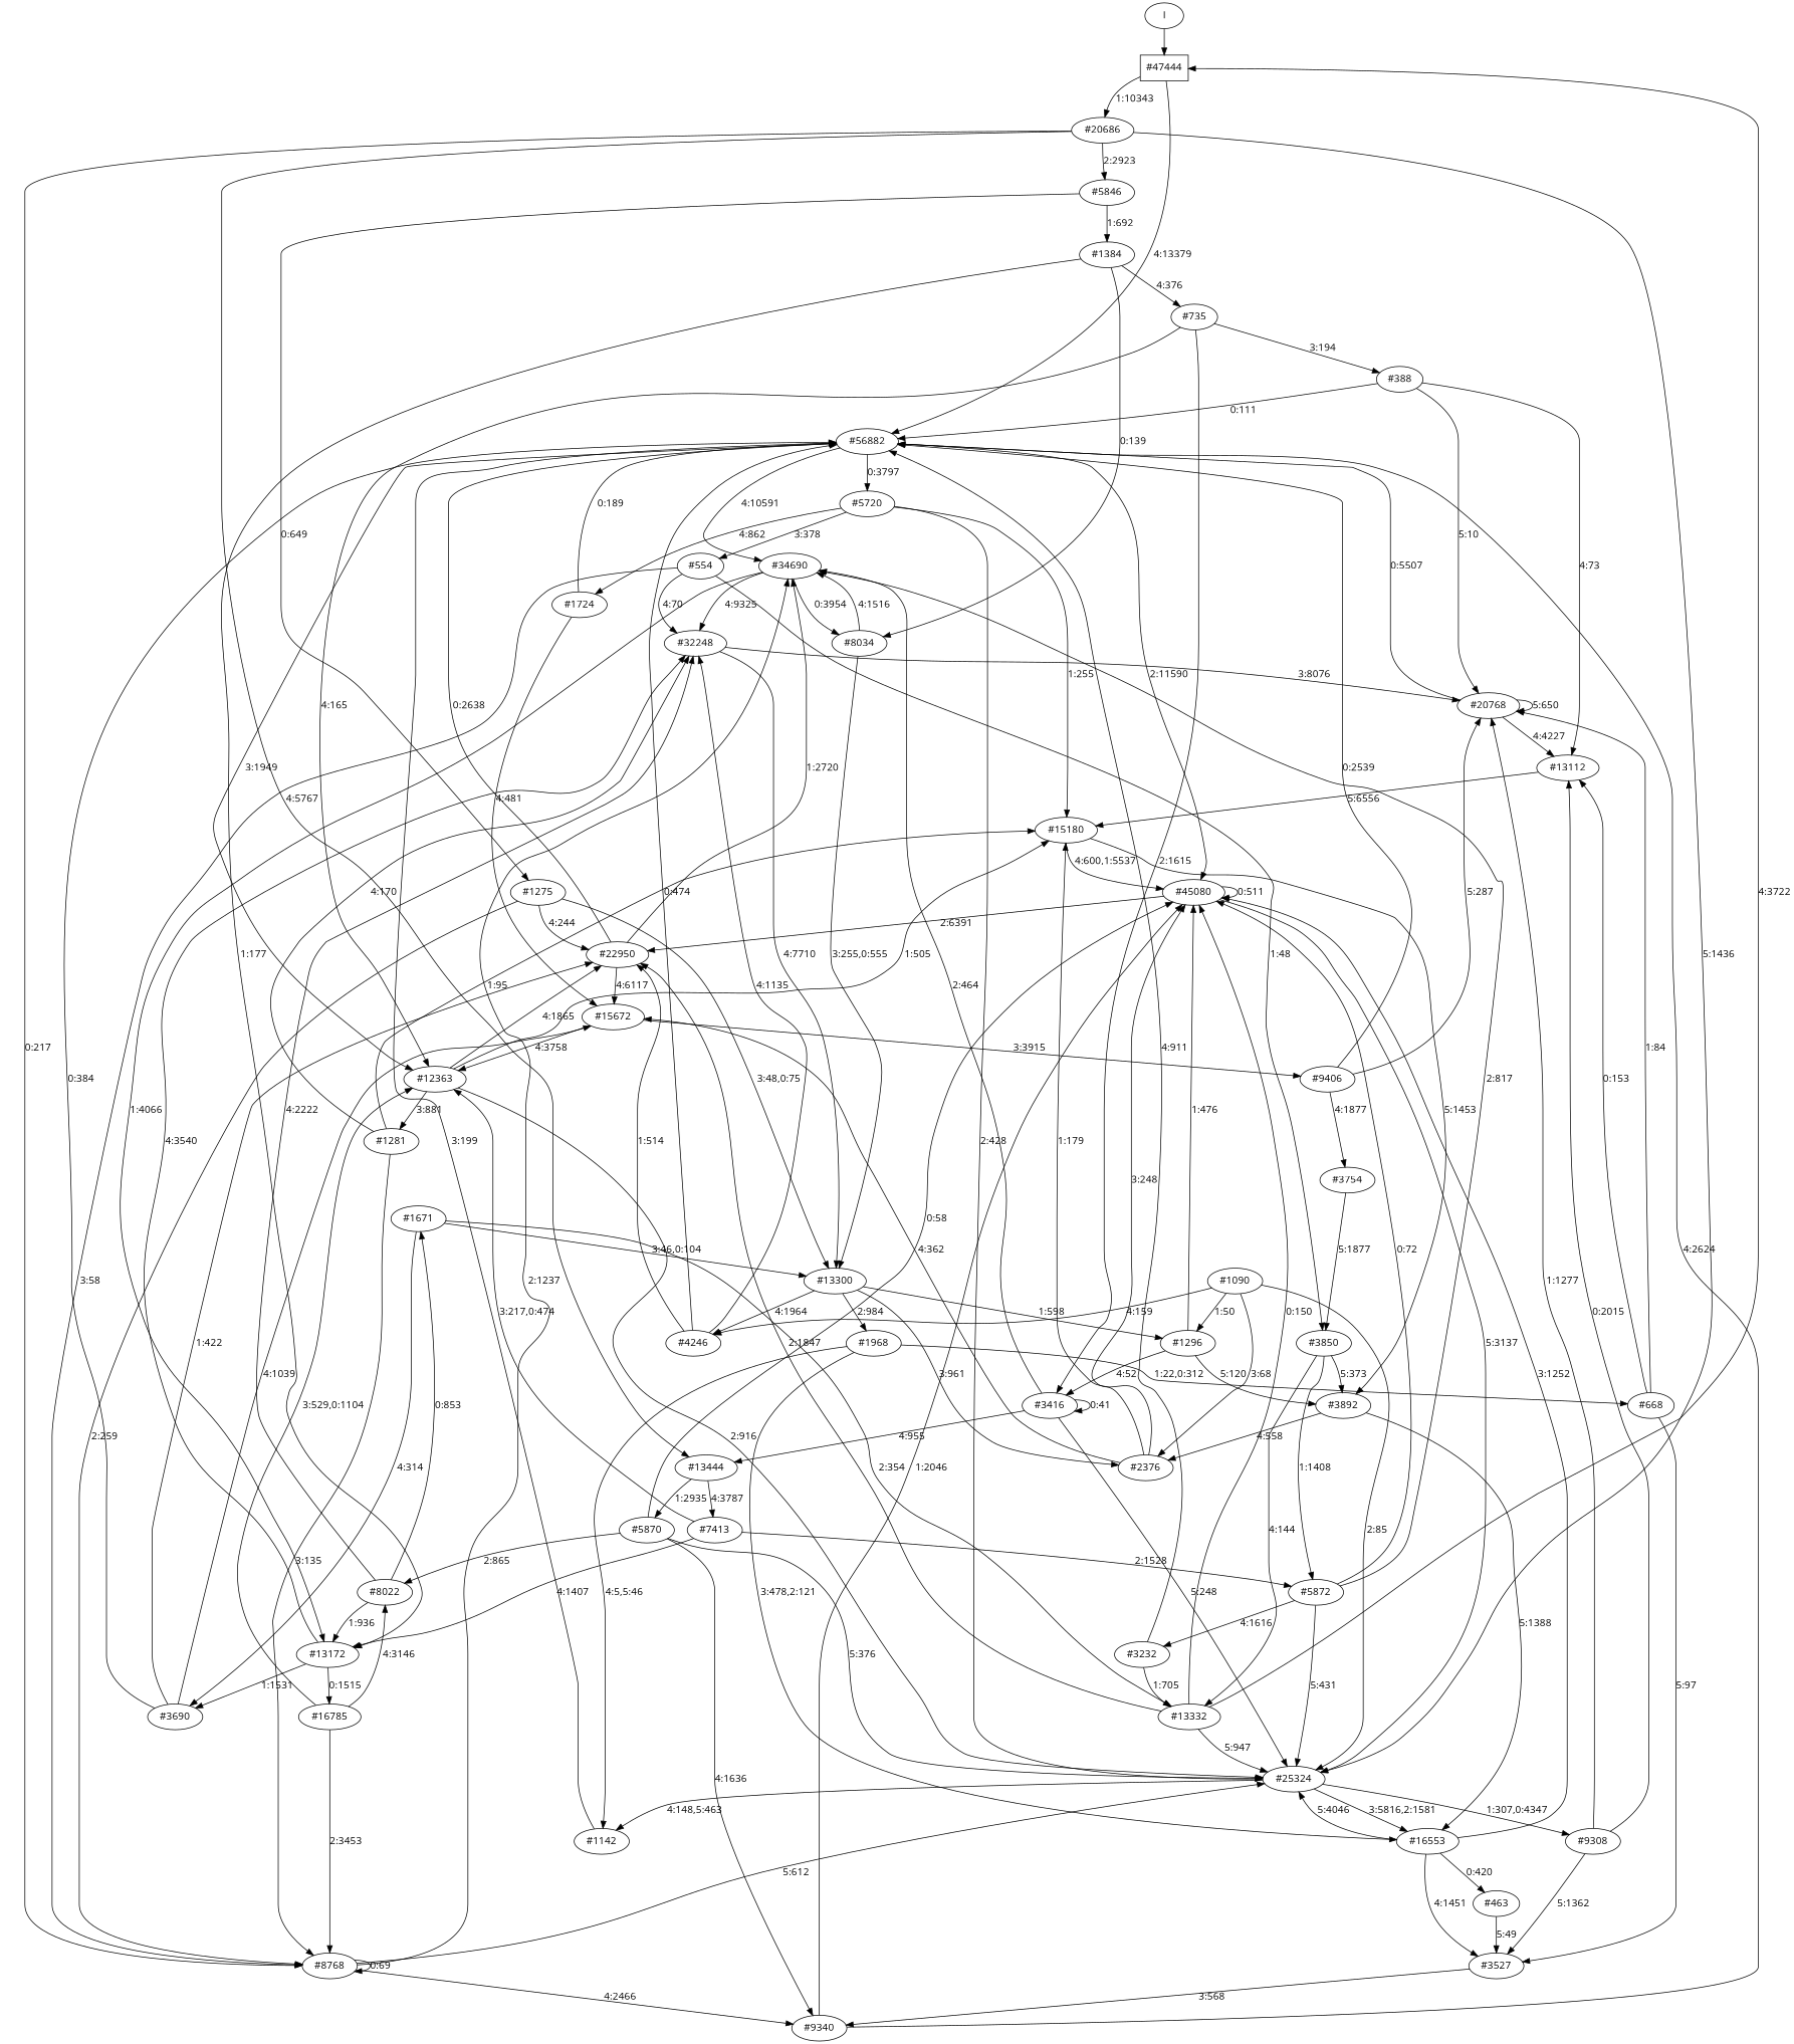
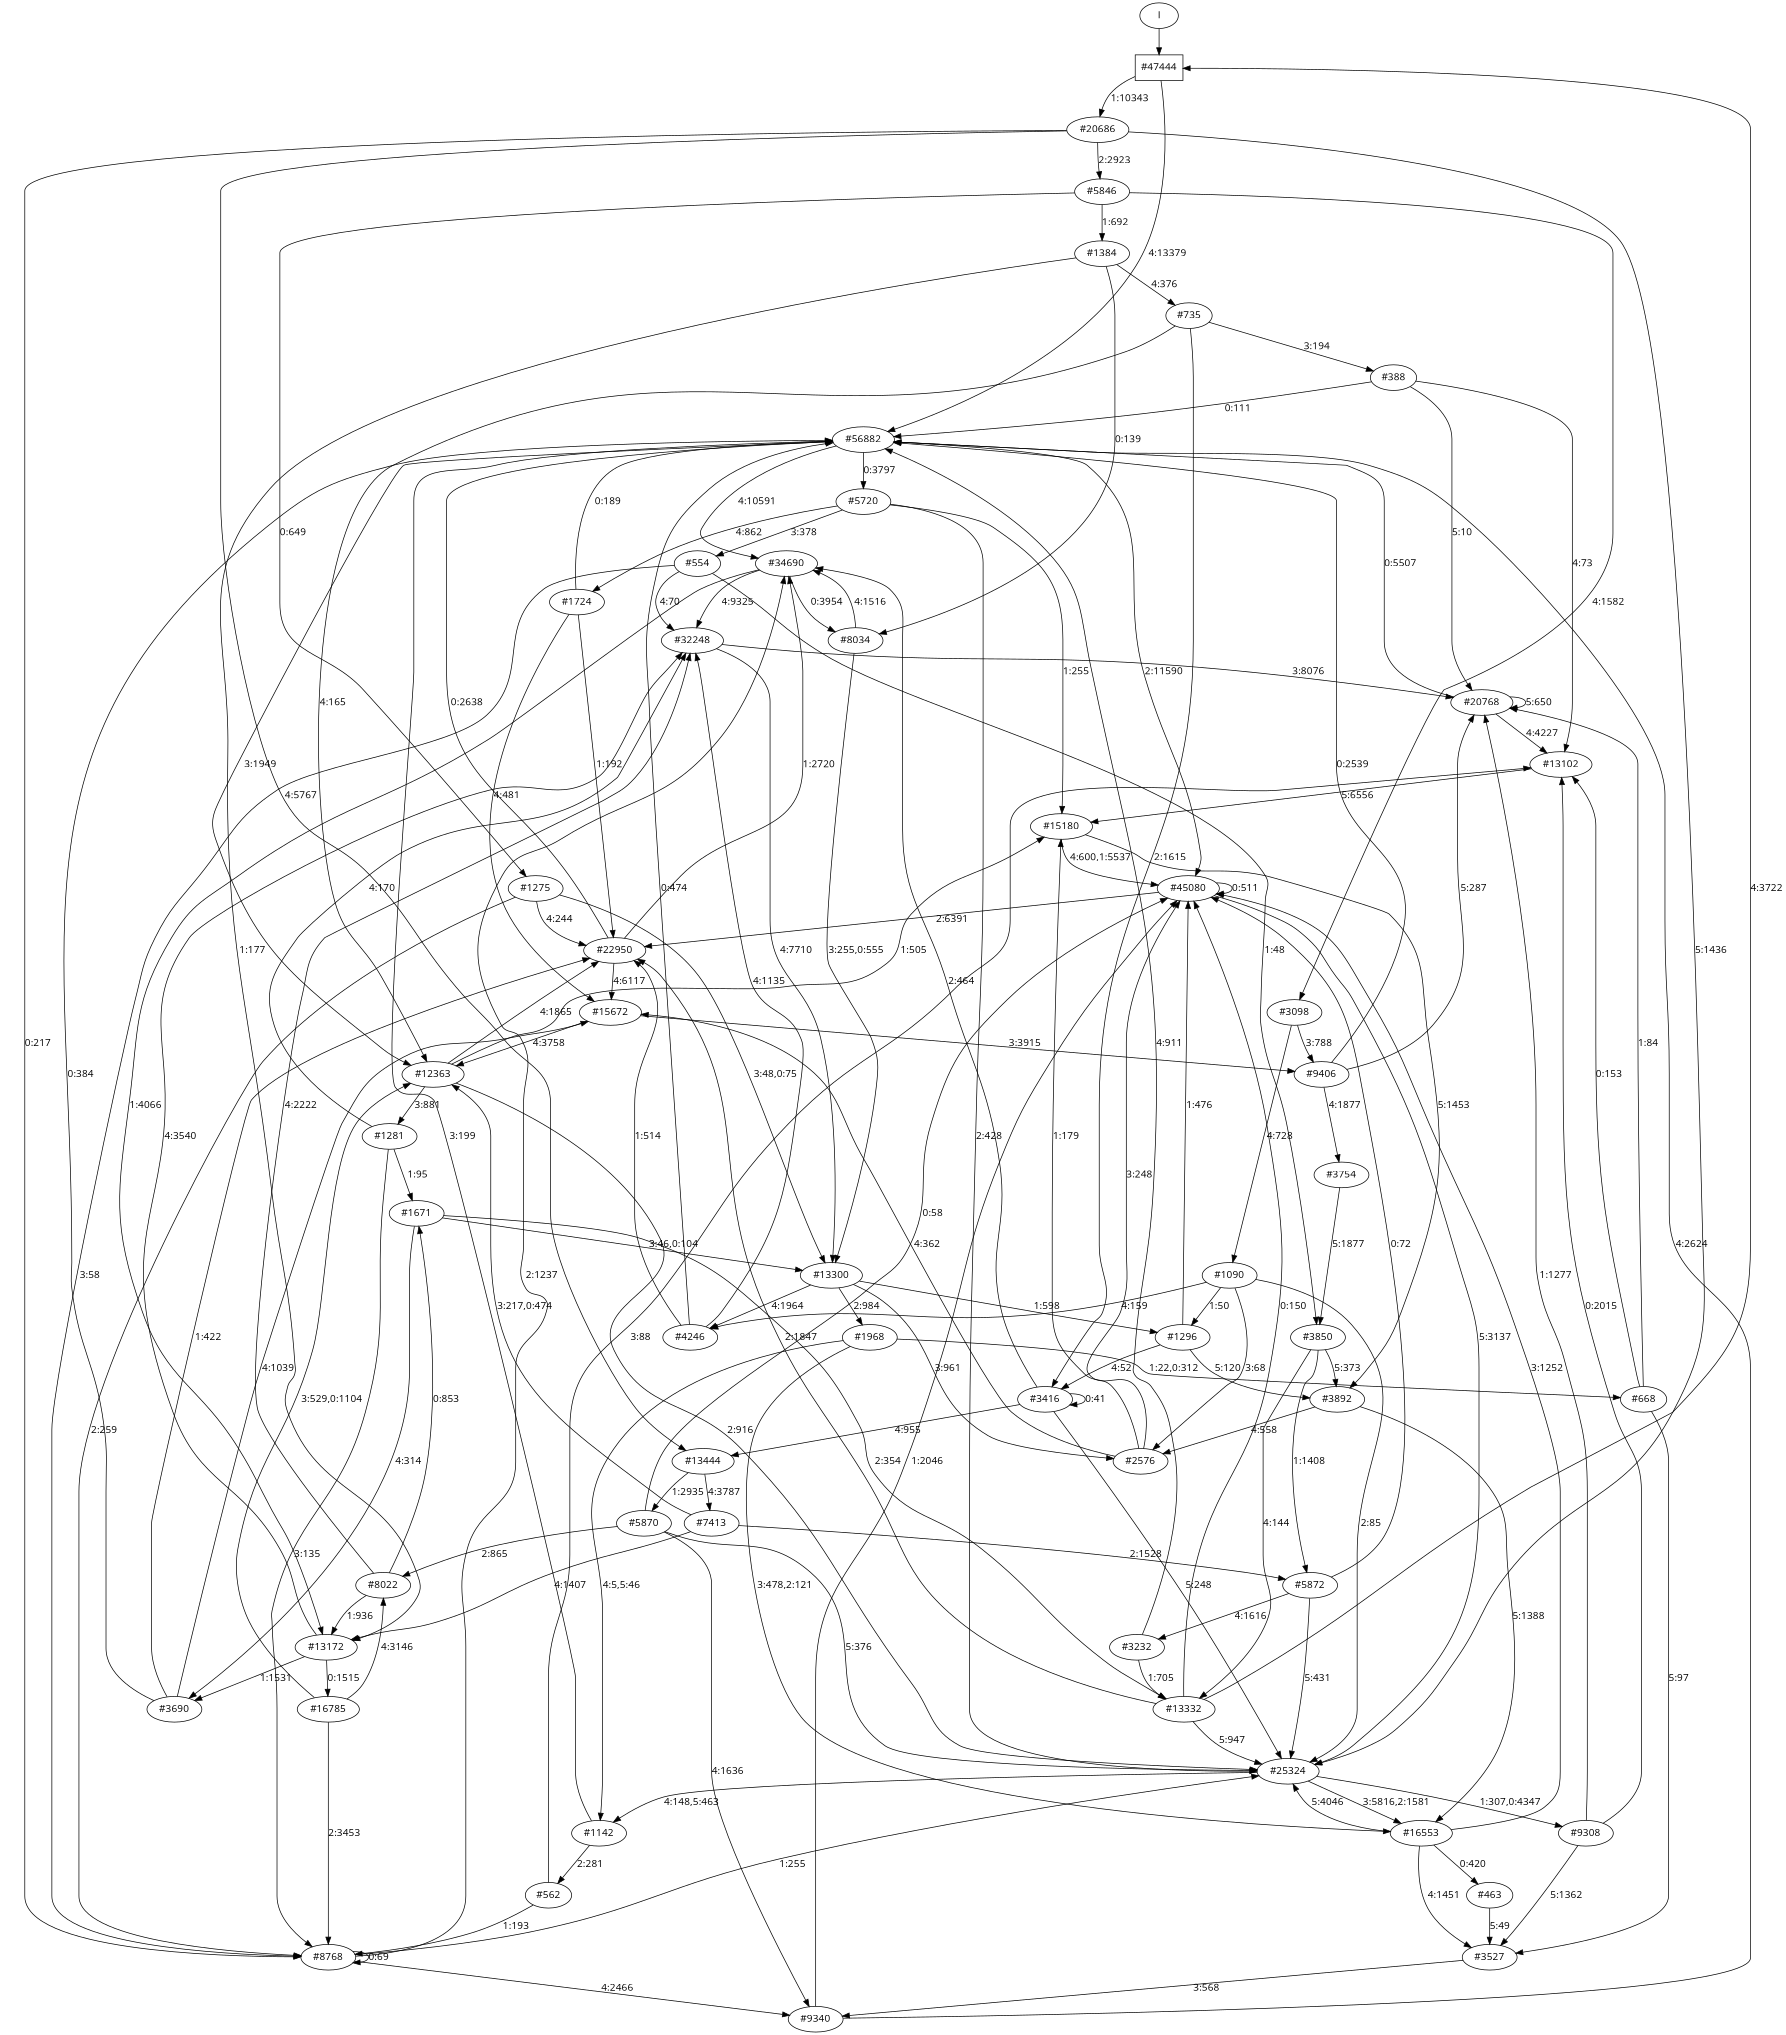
  digraph {
    fontname="Open Sans"
    node [fontname="Open Sans"]
    edge [fontname="Open Sans"]
    n1 [label="#47444" shape=box]
    n2 [label="#56882"]
    n3 [label="#20686"]
    n4 [label="#34690"]
    n5 [label="#5720"]
    n6 [label="#12363"]
    n7 [label="#45080"]
    n8 [label="#13444"]
    n9 [label="#25324"]
    n10 [label="#8768"]
    n11 [label="#5846"]
    I
    n13 [label="#32248"]
    n14 [label="#13172"]
    n15 [label="#8034"]
    n16 [label="#15180"]
    n17 [label="#1724"]
    n18 [label="#554"]
    n19 [label="#22950"]
    n20 [label="#1281"]
    n21 [label="#5870"]
    n22 [label="#7413"]
    n23 [label="#16553"]
    n24 [label="#1142"]
    n25 [label="#9308"]
    n26 [label="#9340"]
    n27 [label="#1384"]
+   n28 [label="#3098"]
    n29 [label="#1275"]
    n30 [label="#20768"]
    n31 [label="#13300"]
    n32 [label="#16785"]
    n33 [label="#3690"]
    n34 [label="#3892"]
    n35 [label="#15672"]
    n36 [label="#3850"]
-   n37 [label="#13112"]
-   n38 [label="#2376"]
+   n37 [label="#13102"]
+   n38 [label="#2576"]
    n39 [label="#1296"]
    n40 [label="#4246"]
    n41 [label="#1968"]
    n42 [label="#8022"]
    n43 [label="#3416"]
    n44 [label="#668"]
    n45 [label="#9406"]
    n46 [label="#3527"]
    n47 [label="#463"]
+   n48 [label="#562"]
    n49 [label="#3754"]
    n50 [label="#1671"]
    n51 [label="#5872"]
    n52 [label="#13332"]
    n53 [label="#3232"]
    n54 [label="#735"]
    n55 [label="#1090"]
    n56 [label="#388"]
    n1 -> n2 [label="4:13379"]
    n1 -> n3 [label="1:10343"]
    n2 -> n4 [label="4:10591"]
    n2 -> n5 [label="0:3797"]
    n2 -> n6 [label="3:1949"]
    n2 -> n7 [label="2:11590"]
    n3 -> n8 [label="4:5767"]
    n3 -> n9 [label="5:1436"]
    n3 -> n10 [label="0:217"]
    n3 -> n11 [label="2:2923"]
    n4 -> n13 [label="4:9325"]
    n4 -> n14 [label="1:4066"]
    n4 -> n15 [label="0:3954"]
    n5 -> n9 [label="2:428"]
    n5 -> n16 [label="1:255"]
    n5 -> n17 [label="4:862"]
    n5 -> n18 [label="3:378"]
    n6 -> n9 [label="2:916"]
    n6 -> n16 [label="1:505"]
    n6 -> n19 [label="4:1865"]
    n6 -> n20 [label="3:881"]
    n7 -> n7 [label="0:511"]
    n7 -> n9 [label="5:3137"]
    n7 -> n19 [label="2:6391"]
    n8 -> n21 [label="1:2935"]
    n8 -> n22 [label="4:3787"]
    n9 -> n23 [label="3:5816,2:1581"]
    n9 -> n24 [label="4:148,5:463"]
    n9 -> n25 [label="1:307,0:4347"]
    n10 -> n4 [label="2:1237"]
-   n10 -> n9 [label="5:612"]
+   n10 -> n9 [label="1:255"]
    n10 -> n10 [label="0:69"]
    n10 -> n26 [label="4:2466"]
    n11 -> n27 [label="1:692"]
+   n11 -> n28 [label="4:1582"]
    n11 -> n29 [label="0:649"]
    I -> n1
    n13 -> n30 [label="3:8076"]
    n13 -> n31 [label="4:7710"]
    n14 -> n13 [label="4:3540"]
    n14 -> n32 [label="0:1515"]
    n14 -> n33 [label="1:1531"]
    n15 -> n4 [label="4:1516"]
    n15 -> n31 [label="3:255,0:555"]
    n16 -> n7 [label="4:600,1:5537"]
    n16 -> n34 [label="5:1453"]
    n17 -> n2 [label="0:189"]
+   n17 -> n19 [label="1:192"]
    n17 -> n35 [label="4:481"]
    n18 -> n10 [label="3:58"]
    n18 -> n13 [label="4:70"]
    n18 -> n36 [label="1:48"]
    n19 -> n2 [label="0:2638"]
    n19 -> n4 [label="1:2720"]
    n19 -> n35 [label="4:6117"]
    n20 -> n10 [label="3:135"]
    n20 -> n13 [label="4:170"]
-   n20 -> n16 [label="1:95"]
+   n20 -> n50 [label="1:95"]
    n21 -> n7 [label="0:58"]
    n21 -> n9 [label="5:376"]
    n21 -> n26 [label="4:1636"]
    n21 -> n42 [label="2:865"]
    n22 -> n6 [label="3:217,0:474"]
    n22 -> n14 [label="4:1407"]
    n22 -> n51 [label="2:1528"]
    n23 -> n7 [label="3:1252"]
    n23 -> n9 [label="5:4046"]
    n23 -> n46 [label="4:1451"]
    n23 -> n47 [label="0:420"]
    n24 -> n2 [label="3:199"]
+   n24 -> n48 [label="2:281"]
    n25 -> n30 [label="1:1277"]
    n25 -> n37 [label="0:2015"]
    n25 -> n46 [label="5:1362"]
    n26 -> n2 [label="4:2624"]
    n26 -> n7 [label="1:2046"]
    n27 -> n14 [label="1:177"]
    n27 -> n15 [label="0:139"]
    n27 -> n54 [label="4:376"]
+   n28 -> n45 [label="3:788"]
+   n28 -> n55 [label="4:728"]
    n29 -> n10 [label="2:259"]
    n29 -> n19 [label="4:244"]
    n29 -> n31 [label="3:48,0:75"]
    n30 -> n2 [label="0:5507"]
    n30 -> n30 [label="5:650"]
    n30 -> n37 [label="4:4227"]
    n31 -> n38 [label="3:961"]
    n31 -> n39 [label="1:598"]
    n31 -> n40 [label="4:1964"]
    n31 -> n41 [label="2:984"]
    n32 -> n6 [label="3:529,0:1104"]
    n32 -> n10 [label="2:3453"]
    n32 -> n42 [label="4:3146"]
    n33 -> n2 [label="0:384"]
    n33 -> n19 [label="1:422"]
    n33 -> n35 [label="4:1039"]
    n34 -> n23 [label="5:1388"]
    n34 -> n38 [label="4:558"]
    n35 -> n6 [label="4:3758"]
    n35 -> n45 [label="3:3915"]
    n36 -> n34 [label="5:373"]
    n36 -> n51 [label="1:1408"]
    n36 -> n52 [label="4:144"]
    n37 -> n16 [label="5:6556"]
    n38 -> n7 [label="3:248"]
    n38 -> n16 [label="1:179"]
    n38 -> n35 [label="4:362"]
    n39 -> n7 [label="1:476"]
    n39 -> n34 [label="5:120"]
    n39 -> n43 [label="4:52"]
    n40 -> n2 [label="0:474"]
    n40 -> n13 [label="4:1135"]
    n40 -> n19 [label="1:514"]
    n41 -> n23 [label="3:478,2:121"]
    n41 -> n24 [label="4:5,5:46"]
    n41 -> n44 [label="1:22,0:312"]
    n42 -> n13 [label="4:2222"]
    n42 -> n14 [label="1:936"]
    n42 -> n50 [label="0:853"]
    n43 -> n4 [label="2:464"]
    n43 -> n8 [label="4:955"]
    n43 -> n9 [label="5:248"]
    n43 -> n43 [label="0:41"]
    n44 -> n30 [label="1:84"]
    n44 -> n37 [label="0:153"]
    n44 -> n46 [label="5:97"]
    n45 -> n2 [label="0:2539"]
    n45 -> n30 [label="5:287"]
    n45 -> n49 [label="4:1877"]
    n46 -> n26 [label="3:568"]
    n47 -> n46 [label="5:49"]
+   n48 -> n10 [label="1:193"]
+   n48 -> n37 [label="3:88"]
    n49 -> n36 [label="5:1877"]
    n50 -> n31 [label="3:46,0:104"]
    n50 -> n33 [label="4:314"]
    n50 -> n52 [label="2:354"]
-   n51 -> n4 [label="2:817"]
    n51 -> n7 [label="0:72"]
    n51 -> n9 [label="5:431"]
    n51 -> n53 [label="4:1616"]
    n52 -> n1 [label="4:3722"]
    n52 -> n7 [label="0:150"]
    n52 -> n9 [label="5:947"]
    n52 -> n19 [label="2:1847"]
    n53 -> n2 [label="4:911"]
    n53 -> n52 [label="1:705"]
    n54 -> n6 [label="4:165"]
    n54 -> n43 [label="2:1615"]
    n54 -> n56 [label="3:194"]
    n55 -> n9 [label="2:85"]
    n55 -> n38 [label="3:68"]
    n55 -> n39 [label="1:50"]
    n55 -> n40 [label="4:159"]
    n56 -> n2 [label="0:111"]
    n56 -> n30 [label="5:10"]
    n56 -> n37 [label="4:73"]
  }
